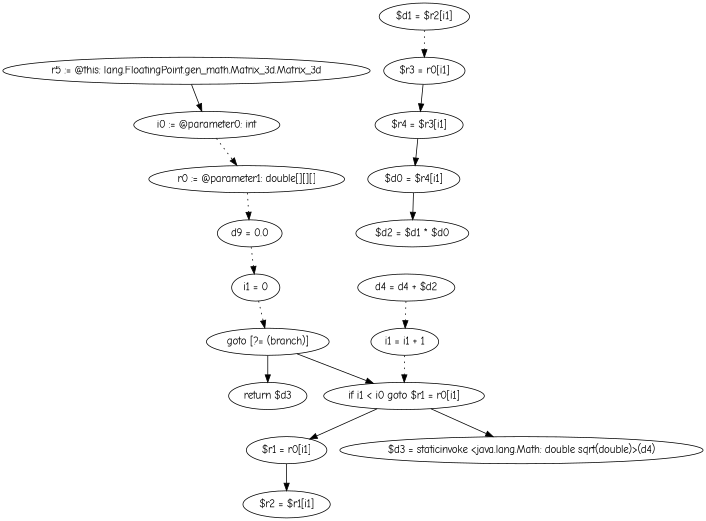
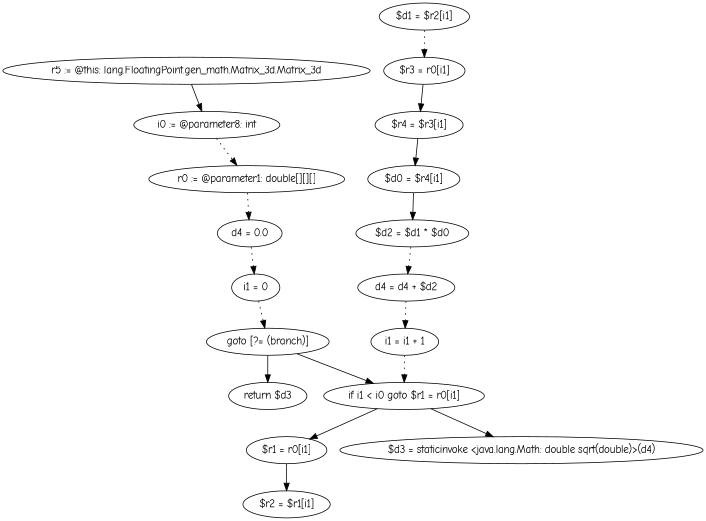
  digraph {
    fontname="Comic Neue"
    node [fontname="Comic Neue"]
    edge [fontname="Comic Neue" style=solid]
    n1 [label="r5 := @this: lang.FloatingPoint.gen_math.Matrix_3d.Matrix_3d"]
-   "i0 := @parameter0: int"
+   "i0 := @parameter0: int" [label="i0 := @parameter8: int"]
    "r0 := @parameter1: double[][][]"
-   "d4 = 0.0" [label="d9 = 0.0"]
+   "d4 = 0.0"
    "i1 = 0"
    "goto [?= (branch)]"
    "if i1 < i0 goto $r1 = r0[i1]"
    "return $d3"
    "$r1 = r0[i1]"
    "$d3 = staticinvoke <java.lang.Math: double sqrt(double)>(d4)"
    "$r2 = $r1[i1]"
    "$d1 = $r2[i1]"
    "$r3 = r0[i1]"
    "$r4 = $r3[i1]"
    "$d0 = $r4[i1]"
    "$d2 = $d1 * $d0"
    "d4 = d4 + $d2"
    "i1 = i1 + 1"
    n1 -> "i0 := @parameter0: int"
    "i0 := @parameter0: int" -> "r0 := @parameter1: double[][][]" [style=dotted]
    "r0 := @parameter1: double[][][]" -> "d4 = 0.0" [style=dotted]
    "d4 = 0.0" -> "i1 = 0" [style=dotted]
    "i1 = 0" -> "goto [?= (branch)]" [style=dotted]
    "goto [?= (branch)]" -> "if i1 < i0 goto $r1 = r0[i1]"
    "goto [?= (branch)]" -> "return $d3"
    "if i1 < i0 goto $r1 = r0[i1]" -> "$r1 = r0[i1]"
    "if i1 < i0 goto $r1 = r0[i1]" -> "$d3 = staticinvoke <java.lang.Math: double sqrt(double)>(d4)"
    "$r1 = r0[i1]" -> "$r2 = $r1[i1]"
    "$d1 = $r2[i1]" -> "$r3 = r0[i1]" [style=dotted]
    "$r3 = r0[i1]" -> "$r4 = $r3[i1]"
    "$r4 = $r3[i1]" -> "$d0 = $r4[i1]"
    "$d0 = $r4[i1]" -> "$d2 = $d1 * $d0"
+   "$d2 = $d1 * $d0" -> "d4 = d4 + $d2" [style=dotted]
    "d4 = d4 + $d2" -> "i1 = i1 + 1" [style=dotted]
    "i1 = i1 + 1" -> "if i1 < i0 goto $r1 = r0[i1]" [style=dotted]
  }
